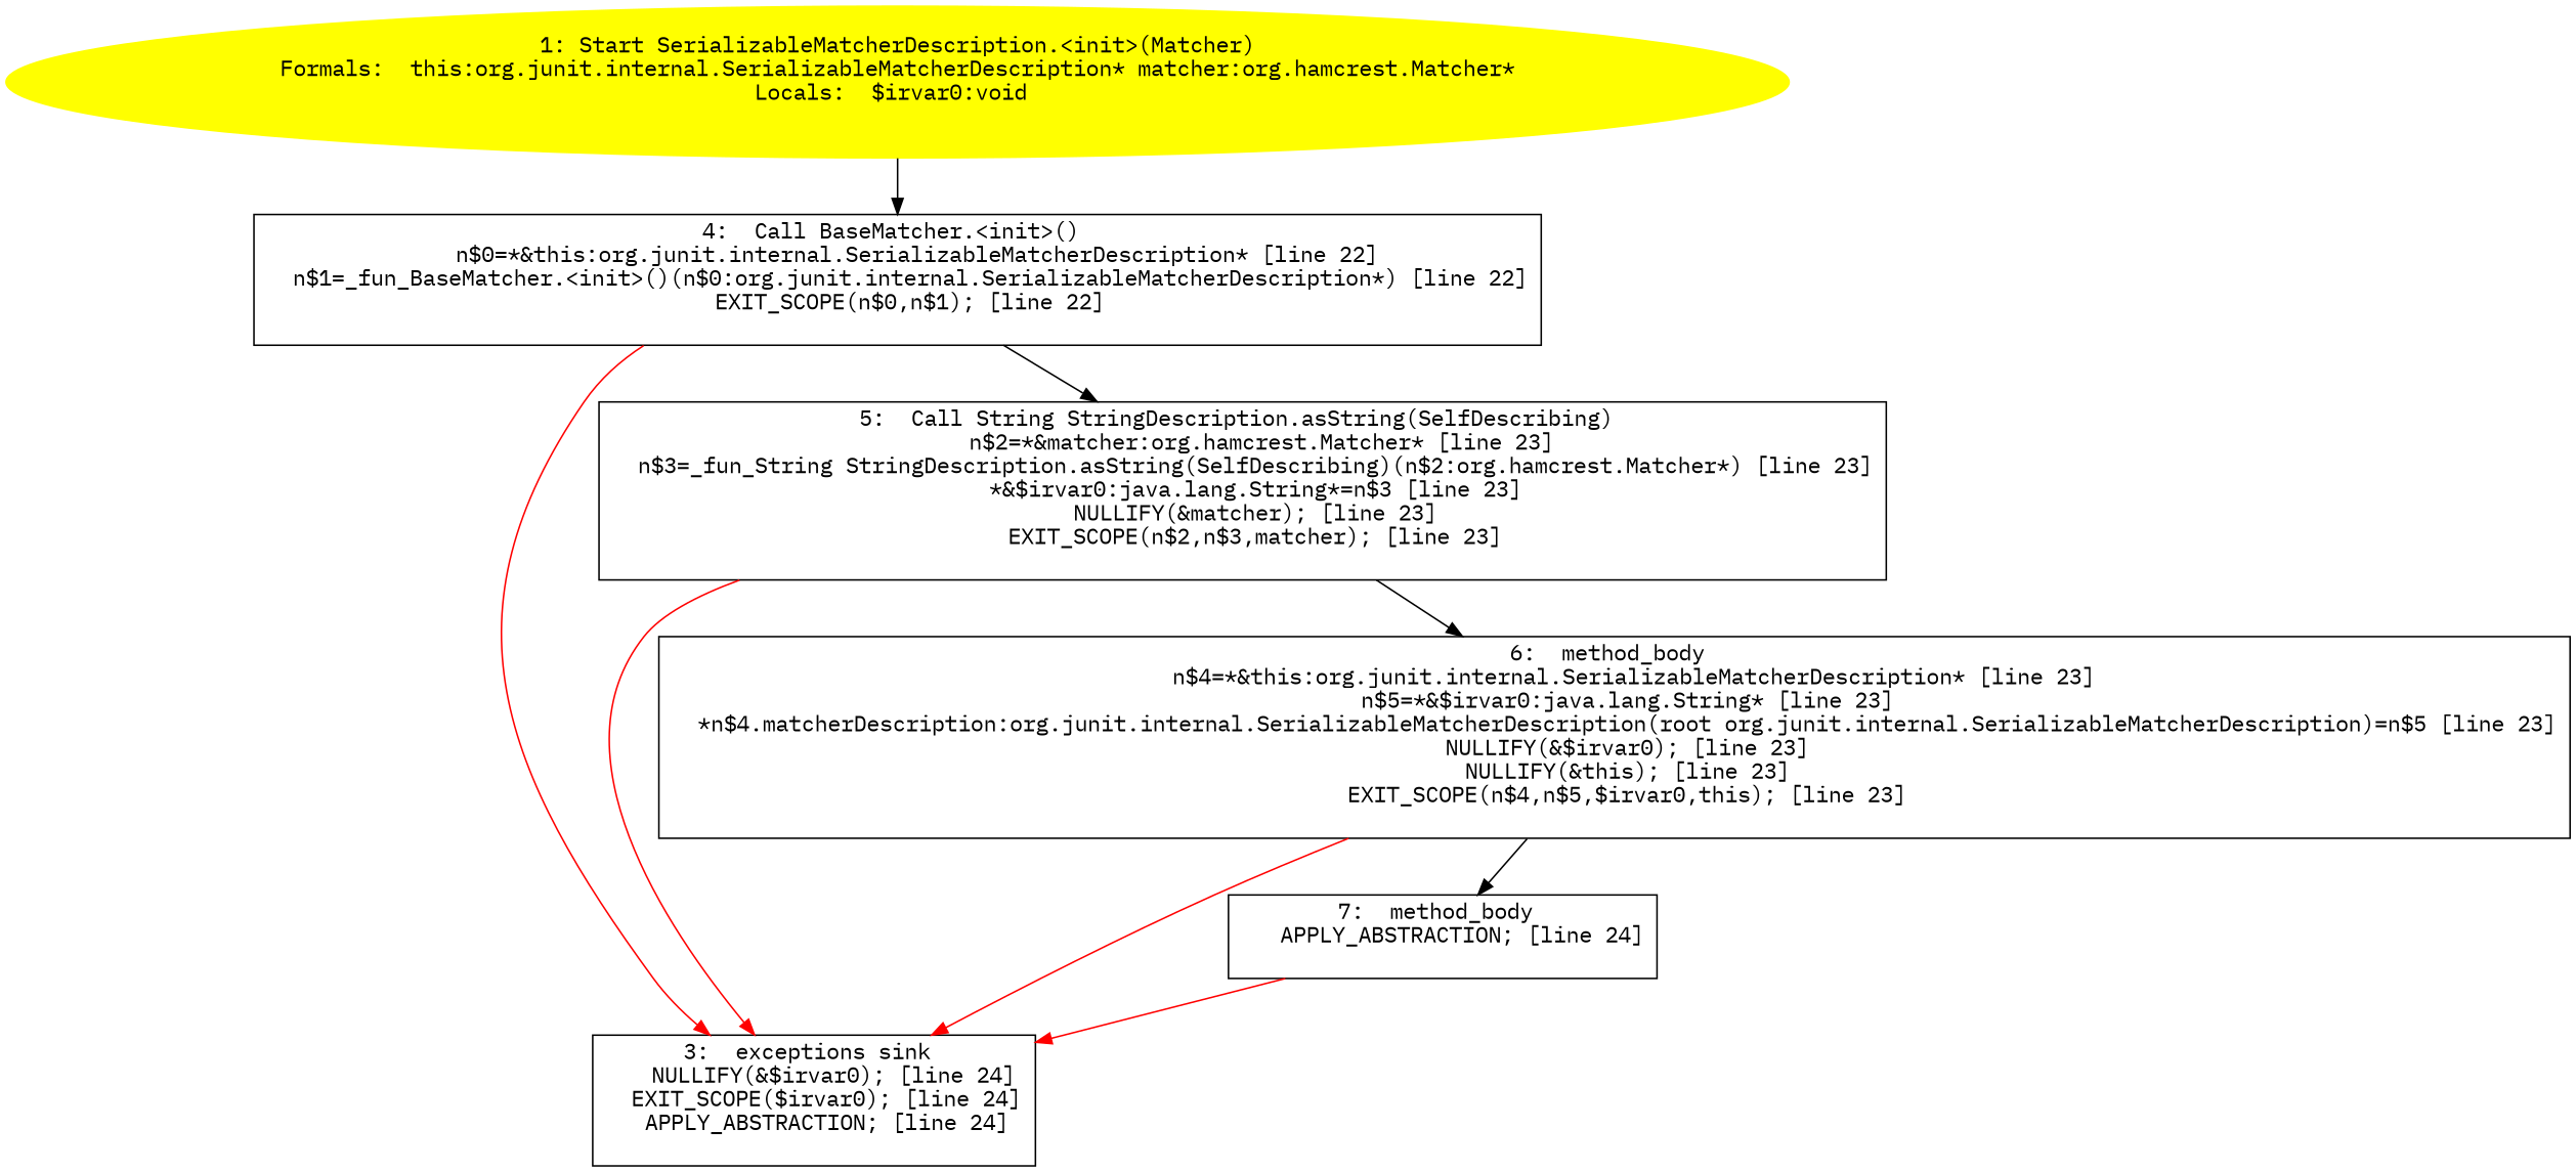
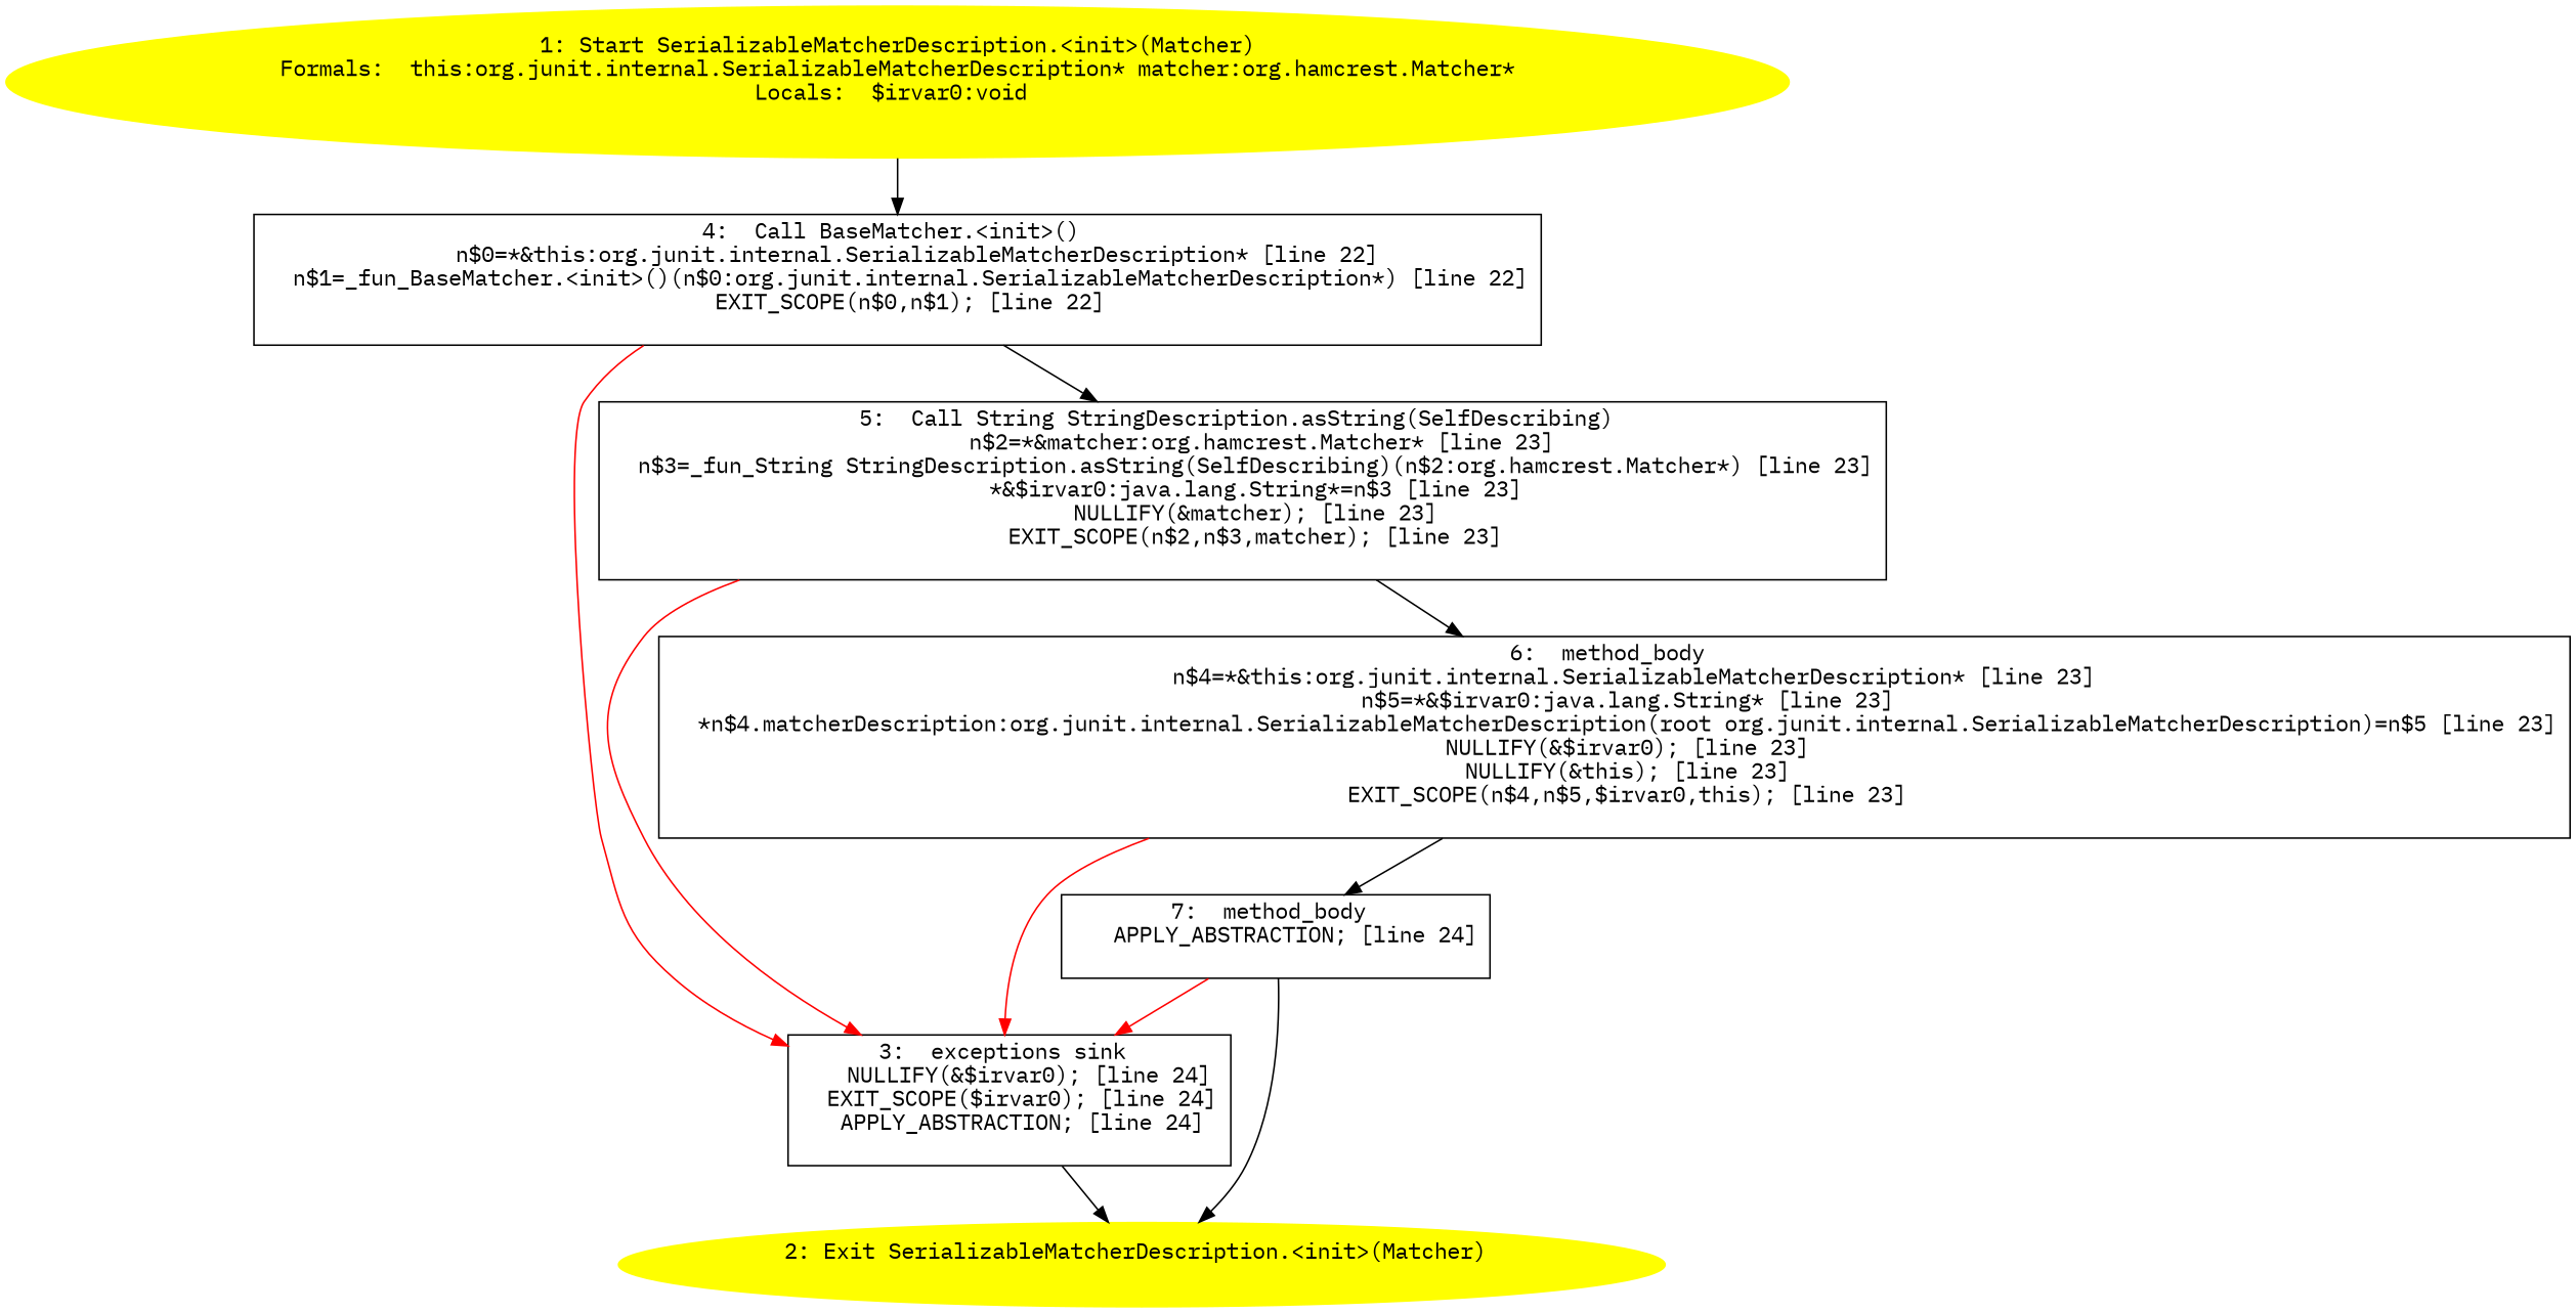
  digraph {
    fontname="IBM Plex Mono"
    node [fontname="IBM Plex Mono" shape=box]
    edge [fontname="IBM Plex Mono"]
    n1 [color=yellow label="1: Start SerializableMatcherDescription.<init>(Matcher)\nFormals:  this:org.junit.internal.SerializableMatcherDescription* matcher:org.hamcrest.Matcher*\nLocals:  $irvar0:void \n  " style=filled shape=""]
    n2 [label="4:  Call BaseMatcher.<init>() \n   n$0=*&this:org.junit.internal.SerializableMatcherDescription* [line 22]\n  n$1=_fun_BaseMatcher.<init>()(n$0:org.junit.internal.SerializableMatcherDescription*) [line 22]\n  EXIT_SCOPE(n$0,n$1); [line 22]\n "]
    n3 [label="3:  exceptions sink \n   NULLIFY(&$irvar0); [line 24]\n  EXIT_SCOPE($irvar0); [line 24]\n  APPLY_ABSTRACTION; [line 24]\n "]
    n4 [label="5:  Call String StringDescription.asString(SelfDescribing) \n   n$2=*&matcher:org.hamcrest.Matcher* [line 23]\n  n$3=_fun_String StringDescription.asString(SelfDescribing)(n$2:org.hamcrest.Matcher*) [line 23]\n  *&$irvar0:java.lang.String*=n$3 [line 23]\n  NULLIFY(&matcher); [line 23]\n  EXIT_SCOPE(n$2,n$3,matcher); [line 23]\n "]
+   n5 [color=yellow label="2: Exit SerializableMatcherDescription.<init>(Matcher) \n  " style=filled shape=""]
    n6 [label="6:  method_body \n   n$4=*&this:org.junit.internal.SerializableMatcherDescription* [line 23]\n  n$5=*&$irvar0:java.lang.String* [line 23]\n  *n$4.matcherDescription:org.junit.internal.SerializableMatcherDescription(root org.junit.internal.SerializableMatcherDescription)=n$5 [line 23]\n  NULLIFY(&$irvar0); [line 23]\n  NULLIFY(&this); [line 23]\n  EXIT_SCOPE(n$4,n$5,$irvar0,this); [line 23]\n "]
    n7 [label="7:  method_body \n   APPLY_ABSTRACTION; [line 24]\n "]
    n1 -> n2
    n2 -> n3 [color=red]
    n2 -> n4
+   n3 -> n5
    n4 -> n3 [color=red]
    n4 -> n6
    n6 -> n3 [color=red]
    n6 -> n7
    n7 -> n3 [color=red]
+   n7 -> n5
  }
